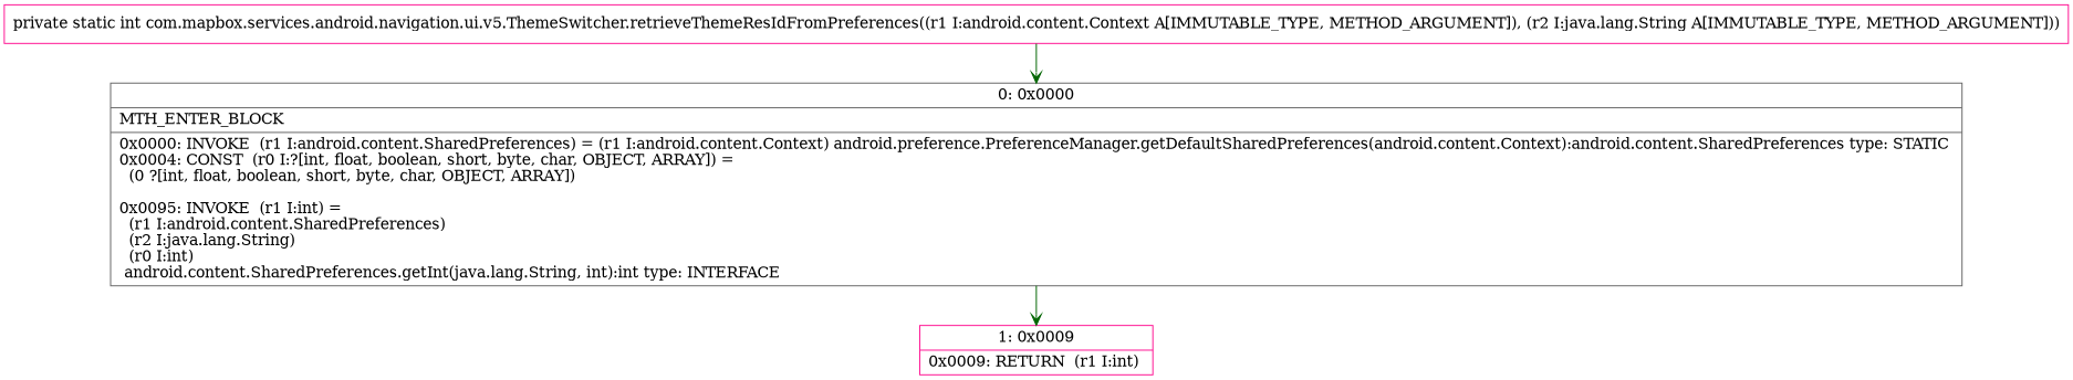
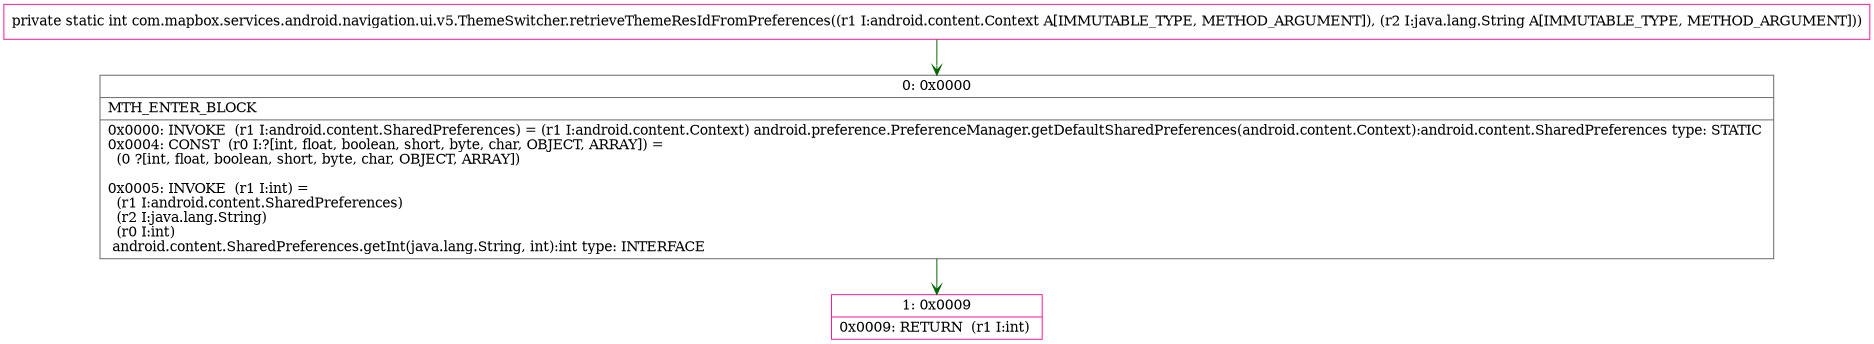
  digraph {
    node [shape=record color=deeppink]
    edge [color=darkgreen arrowhead=vee]
-   n1 [label="{0\:\ 0x0000|MTH_ENTER_BLOCK\l|0x0000: INVOKE  (r1 I:android.content.SharedPreferences) = (r1 I:android.content.Context) android.preference.PreferenceManager.getDefaultSharedPreferences(android.content.Context):android.content.SharedPreferences type: STATIC \l0x0004: CONST  (r0 I:?[int, float, boolean, short, byte, char, OBJECT, ARRAY]) = \l  (0 ?[int, float, boolean, short, byte, char, OBJECT, ARRAY])\l \l0x0095: INVOKE  (r1 I:int) = \l  (r1 I:android.content.SharedPreferences)\l  (r2 I:java.lang.String)\l  (r0 I:int)\l android.content.SharedPreferences.getInt(java.lang.String, int):int type: INTERFACE \l}" color=gray40]
+   n1 [label="{0\:\ 0x0000|MTH_ENTER_BLOCK\l|0x0000: INVOKE  (r1 I:android.content.SharedPreferences) = (r1 I:android.content.Context) android.preference.PreferenceManager.getDefaultSharedPreferences(android.content.Context):android.content.SharedPreferences type: STATIC \l0x0004: CONST  (r0 I:?[int, float, boolean, short, byte, char, OBJECT, ARRAY]) = \l  (0 ?[int, float, boolean, short, byte, char, OBJECT, ARRAY])\l \l0x0005: INVOKE  (r1 I:int) = \l  (r1 I:android.content.SharedPreferences)\l  (r2 I:java.lang.String)\l  (r0 I:int)\l android.content.SharedPreferences.getInt(java.lang.String, int):int type: INTERFACE \l}" color=gray40]
    n2 [label="{1\:\ 0x0009|0x0009: RETURN  (r1 I:int) \l}"]
    n3 [label="{private static int com.mapbox.services.android.navigation.ui.v5.ThemeSwitcher.retrieveThemeResIdFromPreferences((r1 I:android.content.Context A[IMMUTABLE_TYPE, METHOD_ARGUMENT]), (r2 I:java.lang.String A[IMMUTABLE_TYPE, METHOD_ARGUMENT])) }"]
    n1 -> n2
    n3 -> n1
  }
